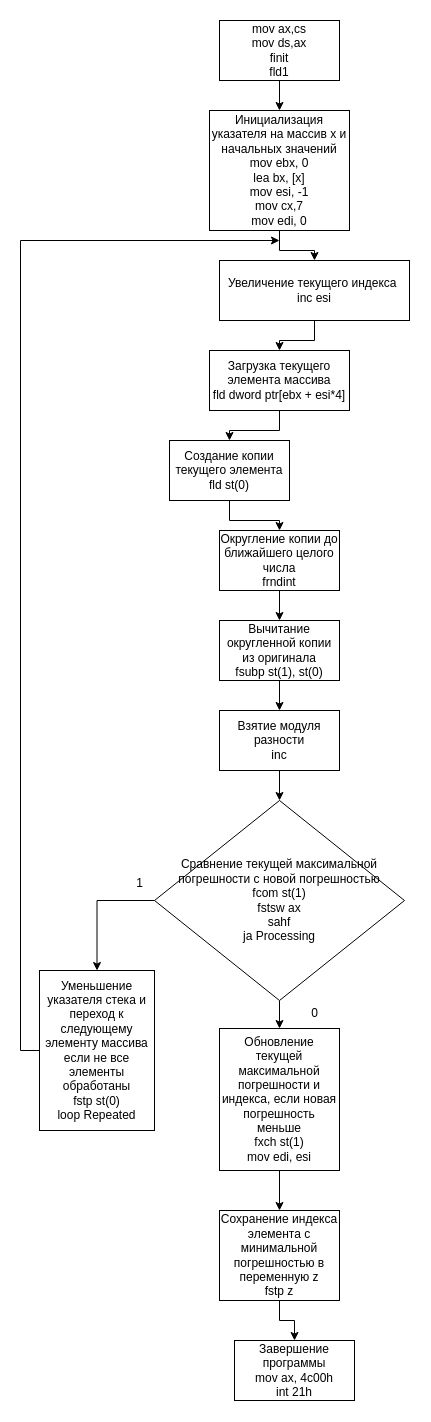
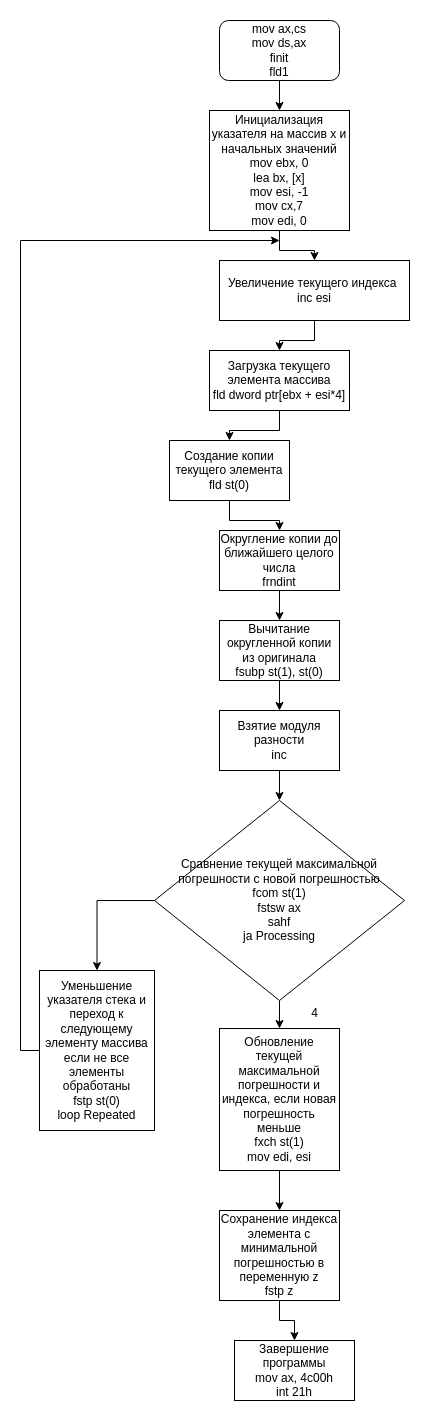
  <mxCell id="0" />
  <mxCell id="1" parent="0" />
  <mxCell id="2" style="edgeStyle=orthogonalEdgeStyle;rounded=0;orthogonalLoop=1;jettySize=auto;html=1;entryX=0.5;entryY=0;entryDx=0;entryDy=0;" edge="1" parent="1" source="3" target="5"><mxGeometry relative="1" as="geometry" /></mxCell>
- <mxCell id="3" value="mov ax,cs&lt;div&gt;mov ds,ax&lt;/div&gt;&lt;div&gt;finit&lt;/div&gt;&lt;div&gt;fld1&lt;/div&gt;" style="rounded=0;whiteSpace=wrap;html=1;" vertex="1" parent="1"><mxGeometry x="219" y="20" width="120" height="60" as="geometry" /></mxCell>
+ <mxCell id="3" value="mov ax,cs&lt;div&gt;mov ds,ax&lt;/div&gt;&lt;div&gt;finit&lt;/div&gt;&lt;div&gt;fld1&lt;/div&gt;" style="whiteSpace=wrap;html=1;rounded=1;" vertex="1" parent="1"><mxGeometry x="219" y="20" width="120" height="60" as="geometry" /></mxCell>
  <mxCell id="4" style="edgeStyle=orthogonalEdgeStyle;rounded=0;orthogonalLoop=1;jettySize=auto;html=1;" edge="1" parent="1" source="5" target="7"><mxGeometry relative="1" as="geometry" /></mxCell>
  <mxCell id="5" value="Инициализация указателя на массив x и начальных значений&lt;div&gt;mov ebx, 0&lt;/div&gt;&lt;div&gt;lea bx, [x]&lt;/div&gt;&lt;div&gt;mov esi, -1&lt;/div&gt;&lt;div&gt;mov cx,7&lt;/div&gt;&lt;div&gt;mov edi, 0&lt;/div&gt;" style="rounded=0;whiteSpace=wrap;html=1;" vertex="1" parent="1"><mxGeometry x="209" y="110" width="140" height="120" as="geometry" /></mxCell>
  <mxCell id="6" style="edgeStyle=orthogonalEdgeStyle;rounded=0;orthogonalLoop=1;jettySize=auto;html=1;entryX=0.5;entryY=0;entryDx=0;entryDy=0;" edge="1" parent="1" source="7" target="9"><mxGeometry relative="1" as="geometry" /></mxCell>
  <mxCell id="7" value="Увеличение текущего индекса&amp;nbsp;&lt;div&gt;inc esi&lt;/div&gt;" style="rounded=0;whiteSpace=wrap;html=1;" vertex="1" parent="1"><mxGeometry x="219" y="260" width="190" height="60" as="geometry" /></mxCell>
  <mxCell id="8" style="edgeStyle=orthogonalEdgeStyle;rounded=0;orthogonalLoop=1;jettySize=auto;html=1;entryX=0.5;entryY=0;entryDx=0;entryDy=0;" edge="1" parent="1" source="9" target="11"><mxGeometry relative="1" as="geometry" /></mxCell>
  <mxCell id="9" value="Загрузка текущего элемента массива&lt;div&gt;fld dword ptr[ebx + esi*4]&lt;/div&gt;" style="rounded=0;whiteSpace=wrap;html=1;" vertex="1" parent="1"><mxGeometry x="209" y="350" width="140" height="60" as="geometry" /></mxCell>
  <mxCell id="10" style="edgeStyle=orthogonalEdgeStyle;rounded=0;orthogonalLoop=1;jettySize=auto;html=1;entryX=0.5;entryY=0;entryDx=0;entryDy=0;" edge="1" parent="1" source="11" target="13"><mxGeometry relative="1" as="geometry" /></mxCell>
  <mxCell id="11" value="Создание копии текущего элемента&lt;div&gt;fld st(0)&lt;/div&gt;" style="rounded=0;whiteSpace=wrap;html=1;" vertex="1" parent="1"><mxGeometry x="169" y="440" width="120" height="60" as="geometry" /></mxCell>
  <mxCell id="12" style="edgeStyle=orthogonalEdgeStyle;rounded=0;orthogonalLoop=1;jettySize=auto;html=1;entryX=0.5;entryY=0;entryDx=0;entryDy=0;" edge="1" parent="1" source="13" target="15"><mxGeometry relative="1" as="geometry" /></mxCell>
  <mxCell id="13" value="Округление копии до ближайшего целого числа&lt;div&gt;frndint&lt;/div&gt;" style="rounded=0;whiteSpace=wrap;html=1;" vertex="1" parent="1"><mxGeometry x="219" y="530" width="120" height="60" as="geometry" /></mxCell>
  <mxCell id="14" style="edgeStyle=orthogonalEdgeStyle;rounded=0;orthogonalLoop=1;jettySize=auto;html=1;entryX=0.5;entryY=0;entryDx=0;entryDy=0;" edge="1" parent="1" source="15" target="17"><mxGeometry relative="1" as="geometry" /></mxCell>
  <mxCell id="15" value="Вычитание округленной копии из оригинала&lt;div&gt;fsubp st(1), st(0)&lt;/div&gt;" style="rounded=0;whiteSpace=wrap;html=1;" vertex="1" parent="1"><mxGeometry x="219" y="620" width="120" height="60" as="geometry" /></mxCell>
  <mxCell id="16" style="edgeStyle=orthogonalEdgeStyle;rounded=0;orthogonalLoop=1;jettySize=auto;html=1;entryX=0.5;entryY=0;entryDx=0;entryDy=0;" edge="1" parent="1" source="17" target="20"><mxGeometry relative="1" as="geometry" /></mxCell>
  <mxCell id="17" value="Взятие модуля разности&lt;div&gt;inc&lt;/div&gt;" style="rounded=0;whiteSpace=wrap;html=1;" vertex="1" parent="1"><mxGeometry x="219" y="710" width="120" height="60" as="geometry" /></mxCell>
  <mxCell id="18" style="edgeStyle=orthogonalEdgeStyle;rounded=0;orthogonalLoop=1;jettySize=auto;html=1;entryX=0.5;entryY=0;entryDx=0;entryDy=0;" edge="1" parent="1" source="20" target="22"><mxGeometry relative="1" as="geometry"><Array as="points"><mxPoint x="97" y="900" /></Array></mxGeometry></mxCell>
  <mxCell id="19" style="edgeStyle=orthogonalEdgeStyle;rounded=0;orthogonalLoop=1;jettySize=auto;html=1;entryX=0.5;entryY=0;entryDx=0;entryDy=0;" edge="1" parent="1" source="20" target="26"><mxGeometry relative="1" as="geometry" /></mxCell>
  <mxCell id="20" value="Сравнение текущей максимальной погрешности с новой погрешностью&lt;div&gt;fcom st(1)&lt;/div&gt;&lt;div&gt;fstsw ax&lt;/div&gt;&lt;div&gt;sahf&lt;/div&gt;&lt;div&gt;ja Processing&lt;/div&gt;" style="rhombus;whiteSpace=wrap;html=1;" vertex="1" parent="1"><mxGeometry x="154" y="800" width="250" height="200" as="geometry" /></mxCell>
  <mxCell id="21" style="edgeStyle=orthogonalEdgeStyle;rounded=0;orthogonalLoop=1;jettySize=auto;html=1;" edge="1" parent="1" source="22"><mxGeometry relative="1" as="geometry"><mxPoint x="279" y="240" as="targetPoint" /><Array as="points"><mxPoint x="20" y="1050" /><mxPoint x="20" y="240" /></Array></mxGeometry></mxCell>
  <mxCell id="22" value="Уменьшение указателя стека и переход к следующему элементу массива если не все элементы обработаны&lt;div&gt;fstp st(0)&lt;/div&gt;&lt;div&gt;loop Repeated&lt;/div&gt;" style="rounded=0;whiteSpace=wrap;html=1;" vertex="1" parent="1"><mxGeometry x="39" y="970" width="115" height="160" as="geometry" /></mxCell>
- <mxCell id="23" value="1" style="text;html=1;align=center;verticalAlign=middle;resizable=0;points=[];autosize=1;strokeColor=none;fillColor=none;" vertex="1" parent="1"><mxGeometry x="124" y="868" width="30" height="30" as="geometry" /></mxCell>
- <mxCell id="24" value="0" style="text;html=1;align=center;verticalAlign=middle;resizable=0;points=[];autosize=1;strokeColor=none;fillColor=none;" vertex="1" parent="1"><mxGeometry x="299" y="998" width="30" height="30" as="geometry" /></mxCell>
+ <mxCell id="24" value="4" style="text;html=1;align=center;verticalAlign=middle;resizable=0;points=[];autosize=1;strokeColor=none;fillColor=none;" vertex="1" parent="1"><mxGeometry x="299" y="998" width="30" height="30" as="geometry" /></mxCell>
  <mxCell id="25" style="edgeStyle=orthogonalEdgeStyle;rounded=0;orthogonalLoop=1;jettySize=auto;html=1;entryX=0.5;entryY=0;entryDx=0;entryDy=0;" edge="1" parent="1" source="26" target="28"><mxGeometry relative="1" as="geometry" /></mxCell>
  <mxCell id="26" value="Обновление текущей максимальной погрешности и индекса, если новая погрешность меньше&lt;div&gt;fxch st(1)&lt;/div&gt;&lt;div&gt;mov edi, esi&lt;/div&gt;" style="rounded=0;whiteSpace=wrap;html=1;" vertex="1" parent="1"><mxGeometry x="219" y="1028" width="120" height="142" as="geometry" /></mxCell>
  <mxCell id="27" style="edgeStyle=orthogonalEdgeStyle;rounded=0;orthogonalLoop=1;jettySize=auto;html=1;entryX=0.5;entryY=0;entryDx=0;entryDy=0;" edge="1" parent="1" source="28" target="29"><mxGeometry relative="1" as="geometry" /></mxCell>
  <mxCell id="28" value="Сохранение индекса элемента с минимальной погрешностью в переменную z&lt;div&gt;fstp z&lt;/div&gt;" style="rounded=0;whiteSpace=wrap;html=1;" vertex="1" parent="1"><mxGeometry x="219" y="1210" width="120" height="90" as="geometry" /></mxCell>
  <mxCell id="29" value="Завершение программы&lt;div&gt;mov ax, 4c00h&lt;/div&gt;&lt;div&gt;int 21h&lt;/div&gt;" style="rounded=0;whiteSpace=wrap;html=1;" vertex="1" parent="1"><mxGeometry x="234" y="1340" width="120" height="60" as="geometry" /></mxCell>
